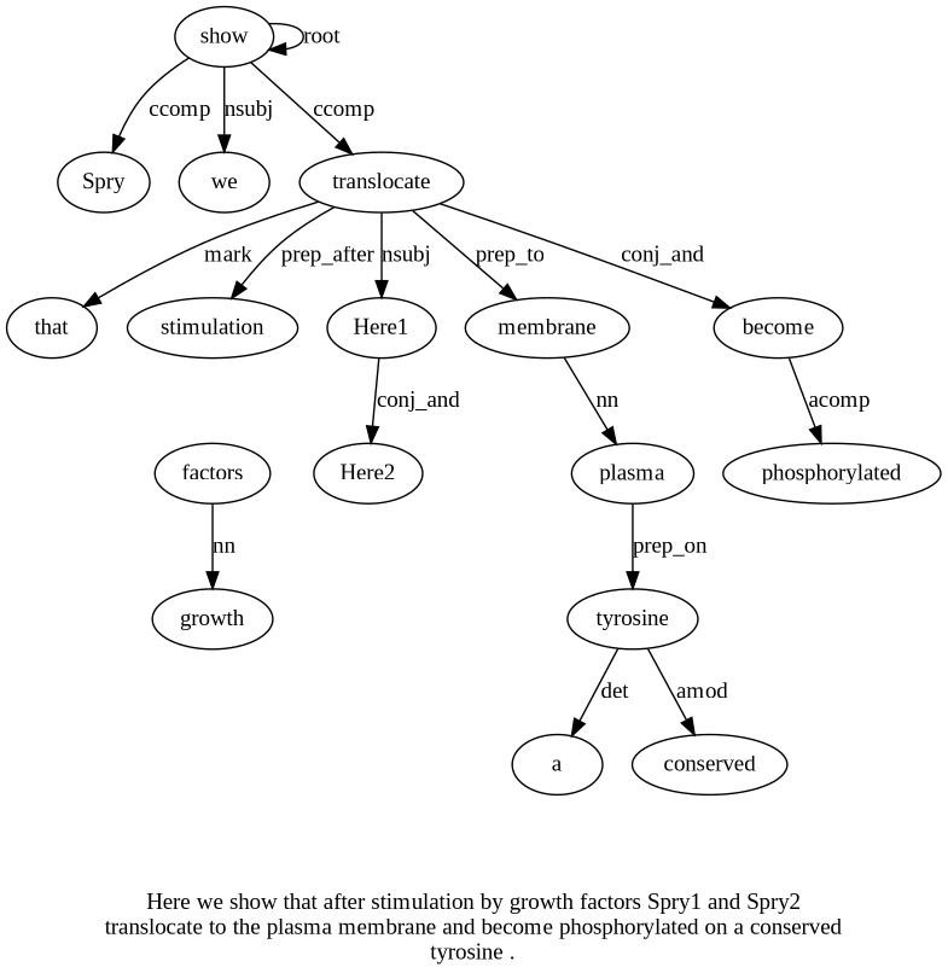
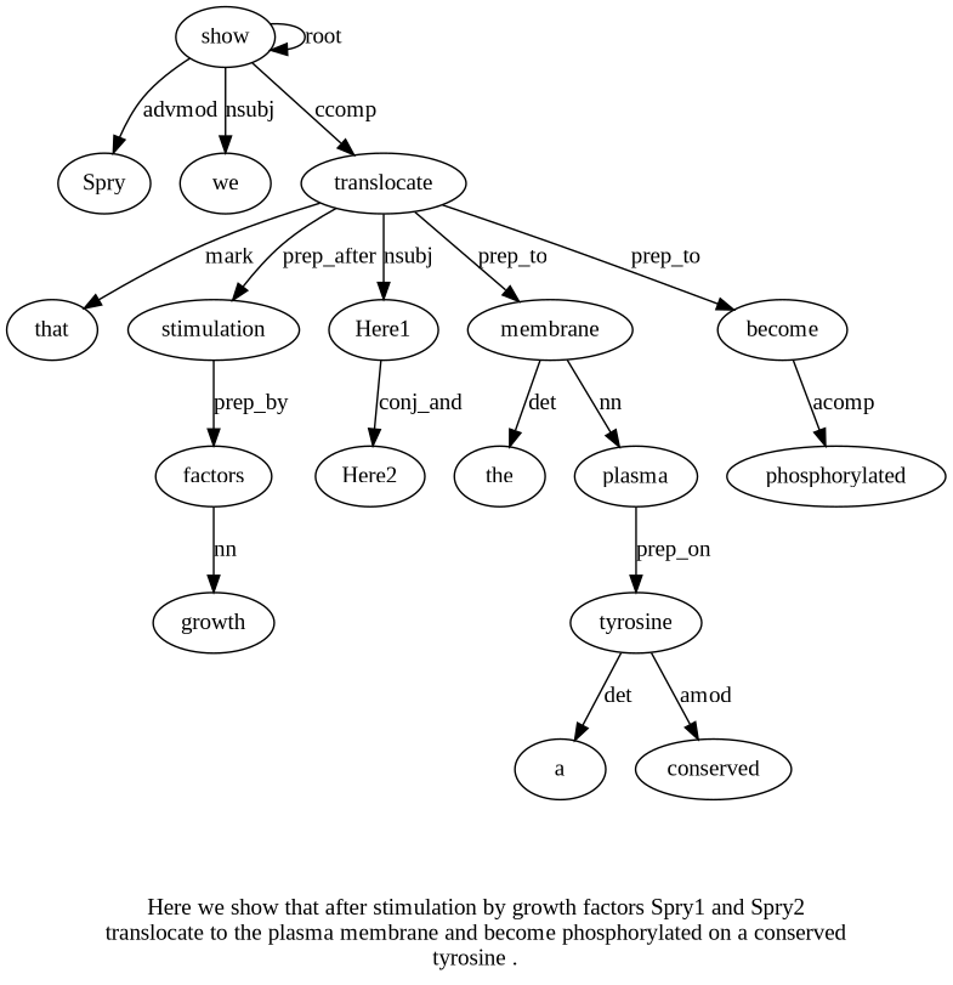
  digraph {
    fontname="Liberation Serif"
    label="Here we show that after stimulation by growth factors Spry1 and Spry2\ntranslocate to the plasma membrane and become phosphorylated on a conserved\ntyrosine ."
    node [fillcolor=white fontname="Liberation Serif" style=filled]
    edge [fontname="Liberation Serif"]
    n1 [label=show]
    n2 [label=Spry]
    n3 [label=we]
    n4 [label=translocate]
    n5 [label=that]
    n6 [label=stimulation]
    n7 [label=Here1]
    n8 [label=membrane]
    n9 [label=become]
    n10 [label=factors]
    n11 [label=Here2]
+   n12 [label=the]
    n13 [label=plasma]
    n14 [label=phosphorylated]
    n15 [label=growth]
    n16 [label=tyrosine]
    n17 [label=a]
    n18 [label=conserved]
    n1 -> n1 [label=root]
-   n1 -> n2 [label=ccomp]
+   n1 -> n2 [label=advmod]
    n1 -> n3 [label=nsubj]
    n1 -> n4 [label=ccomp]
    n4 -> n5 [label=mark]
    n4 -> n6 [label=prep_after]
    n4 -> n7 [label=nsubj]
    n4 -> n8 [label=prep_to]
-   n4 -> n9 [label=conj_and]
+   n4 -> n9 [label=prep_to]
+   n6 -> n10 [label=prep_by]
    n7 -> n11 [label=conj_and]
+   n8 -> n12 [label=det]
    n8 -> n13 [label=nn]
    n9 -> n14 [label=acomp]
    n10 -> n15 [label=nn]
    n13 -> n16 [label=prep_on]
    n16 -> n17 [label=det]
    n16 -> n18 [label=amod]
  }
